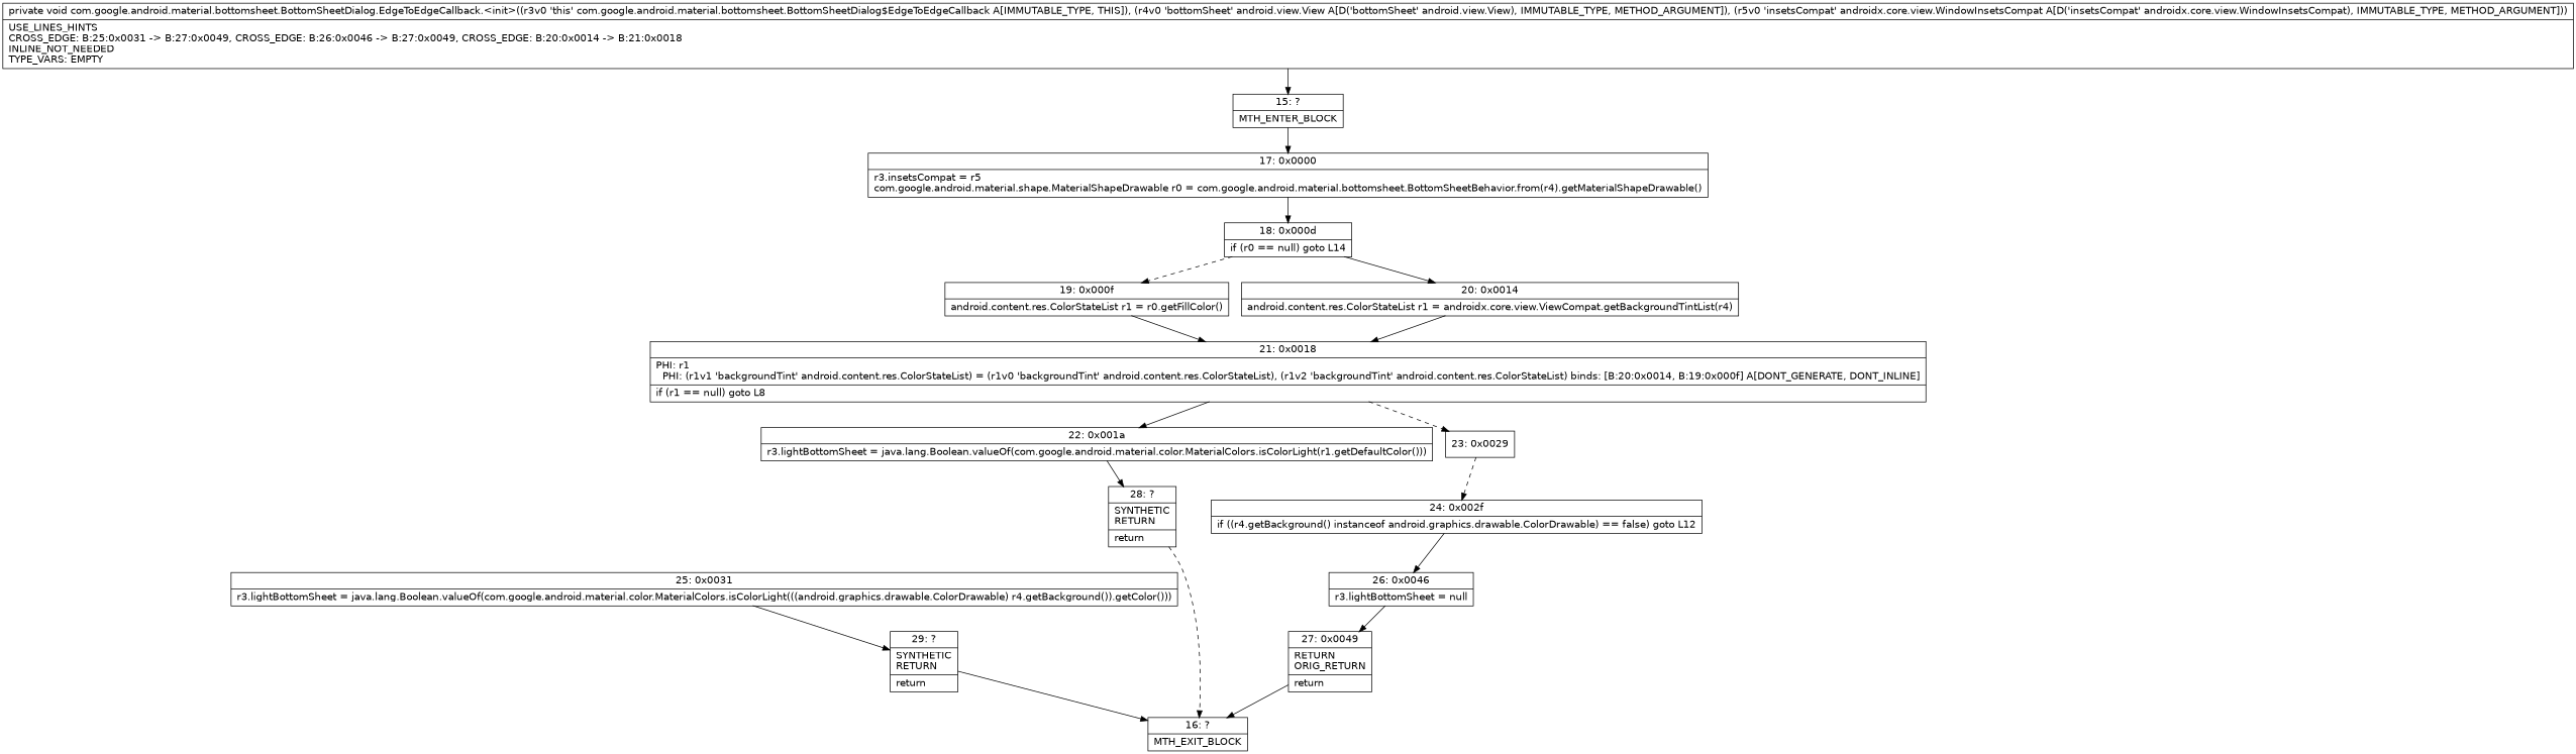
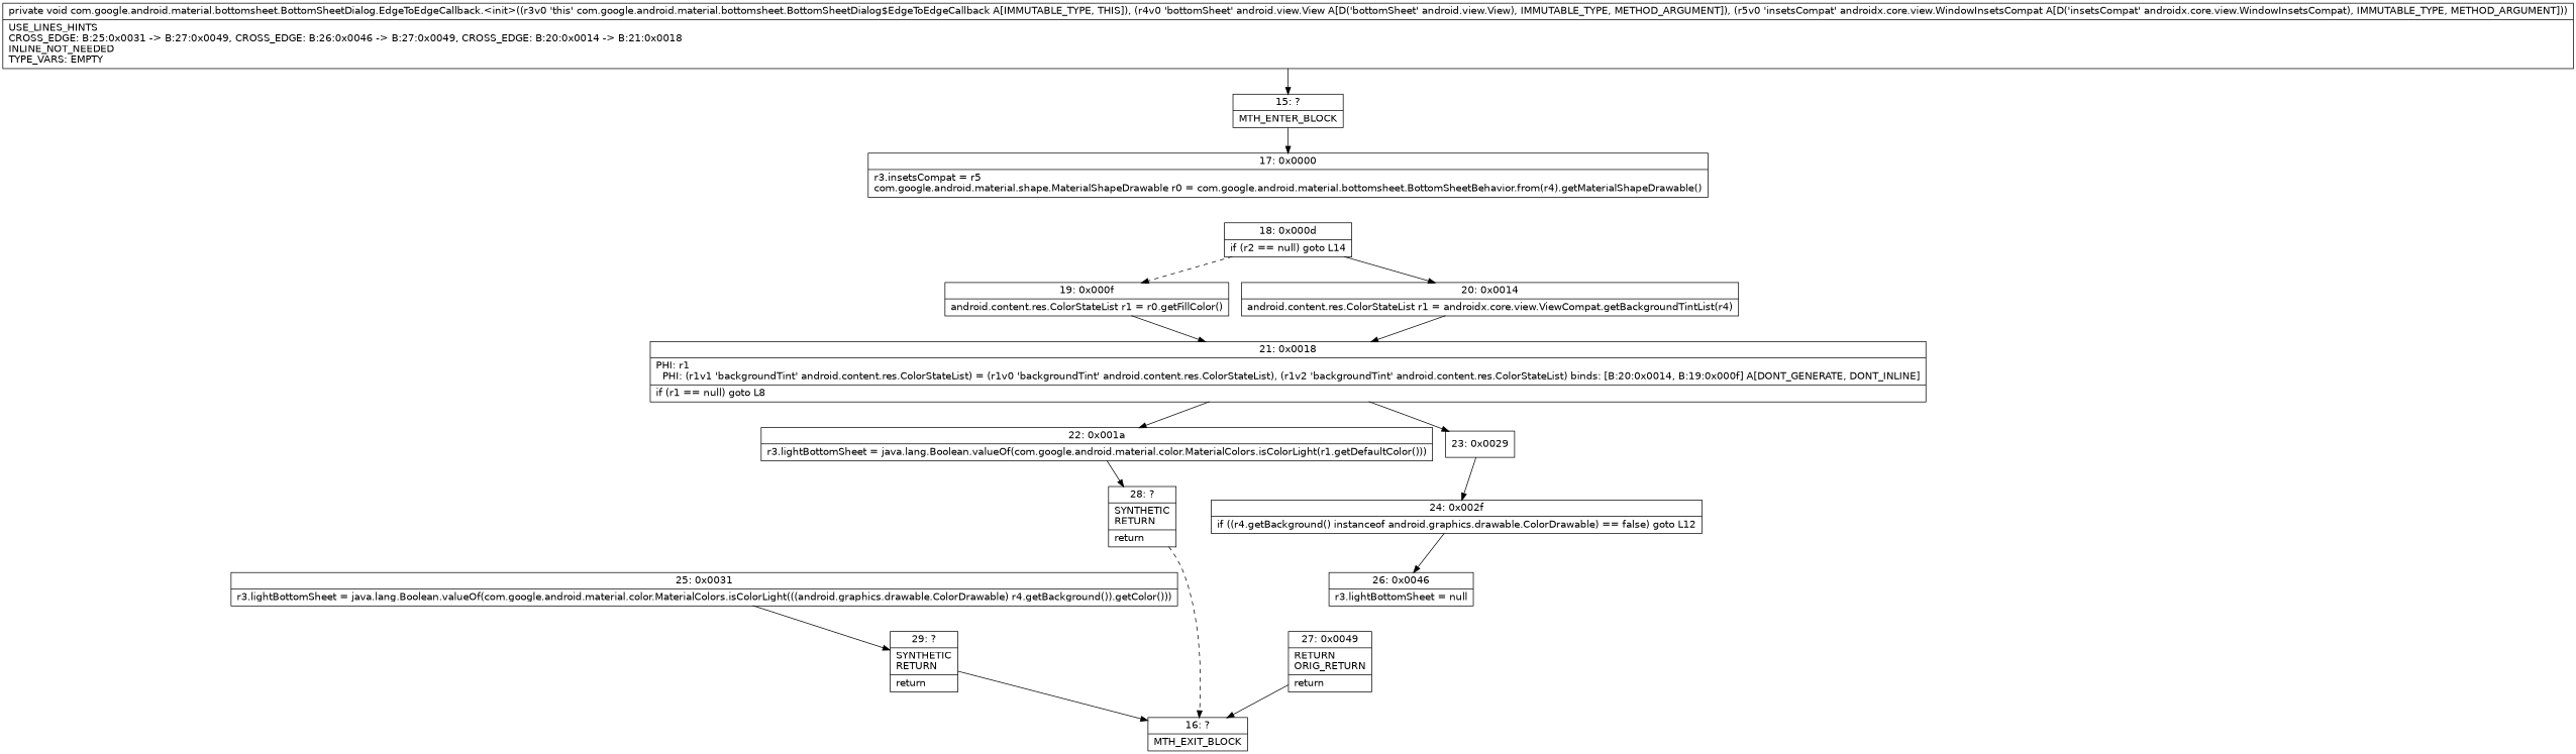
  digraph {
    fontname="DejaVu Sans"
    node [fontname="DejaVu Sans" shape=record]
    edge [fontname="DejaVu Sans"]
    n1 [label="{15\:\ ?|MTH_ENTER_BLOCK\l}"]
    n2 [label="{17\:\ 0x0000|r3.insetsCompat = r5\lcom.google.android.material.shape.MaterialShapeDrawable r0 = com.google.android.material.bottomsheet.BottomSheetBehavior.from(r4).getMaterialShapeDrawable()\l}"]
-   n3 [label="{18\:\ 0x000d|if (r0 == null) goto L14\l}"]
+   n3 [label="{18\:\ 0x000d|if (r2 == null) goto L14\l}"]
    n4 [label="{19\:\ 0x000f|android.content.res.ColorStateList r1 = r0.getFillColor()\l}"]
    n5 [label="{20\:\ 0x0014|android.content.res.ColorStateList r1 = androidx.core.view.ViewCompat.getBackgroundTintList(r4)\l}"]
    n6 [label="{21\:\ 0x0018|PHI: r1 \l  PHI: (r1v1 'backgroundTint' android.content.res.ColorStateList) = (r1v0 'backgroundTint' android.content.res.ColorStateList), (r1v2 'backgroundTint' android.content.res.ColorStateList) binds: [B:20:0x0014, B:19:0x000f] A[DONT_GENERATE, DONT_INLINE]\l|if (r1 == null) goto L8\l}"]
    n7 [label="{22\:\ 0x001a|r3.lightBottomSheet = java.lang.Boolean.valueOf(com.google.android.material.color.MaterialColors.isColorLight(r1.getDefaultColor()))\l}"]
    n8 [label="{23\:\ 0x0029}"]
    n9 [label="{28\:\ ?|SYNTHETIC\lRETURN\l|return\l}"]
    n10 [label="{24\:\ 0x002f|if ((r4.getBackground() instanceof android.graphics.drawable.ColorDrawable) == false) goto L12\l}"]
    n11 [label="{16\:\ ?|MTH_EXIT_BLOCK\l}"]
    n12 [label="{26\:\ 0x0046|r3.lightBottomSheet = null\l}"]
    n13 [label="{25\:\ 0x0031|r3.lightBottomSheet = java.lang.Boolean.valueOf(com.google.android.material.color.MaterialColors.isColorLight(((android.graphics.drawable.ColorDrawable) r4.getBackground()).getColor()))\l}"]
    n14 [label="{29\:\ ?|SYNTHETIC\lRETURN\l|return\l}"]
    n15 [label="{27\:\ 0x0049|RETURN\lORIG_RETURN\l|return\l}"]
    n16 [label="{private void com.google.android.material.bottomsheet.BottomSheetDialog.EdgeToEdgeCallback.\<init\>((r3v0 'this' com.google.android.material.bottomsheet.BottomSheetDialog$EdgeToEdgeCallback A[IMMUTABLE_TYPE, THIS]), (r4v0 'bottomSheet' android.view.View A[D('bottomSheet' android.view.View), IMMUTABLE_TYPE, METHOD_ARGUMENT]), (r5v0 'insetsCompat' androidx.core.view.WindowInsetsCompat A[D('insetsCompat' androidx.core.view.WindowInsetsCompat), IMMUTABLE_TYPE, METHOD_ARGUMENT]))  | USE_LINES_HINTS\lCROSS_EDGE: B:25:0x0031 \-\> B:27:0x0049, CROSS_EDGE: B:26:0x0046 \-\> B:27:0x0049, CROSS_EDGE: B:20:0x0014 \-\> B:21:0x0018\lINLINE_NOT_NEEDED\lTYPE_VARS: EMPTY\l}"]
    n1 -> n2
-   n2 -> n3
    n3 -> n4 [style=dashed]
    n3 -> n5
    n4 -> n6
    n5 -> n6
    n6 -> n7 [style=solid]
-   n6 -> n8 [style=dashed]
+   n6 -> n8
    n7 -> n9
-   n8 -> n10 [style=dashed]
+   n8 -> n10
    n9 -> n11 [style=dashed]
    n10 -> n12
-   n12 -> n15
    n13 -> n14
    n14 -> n11
    n15 -> n11
    n16 -> n1
  }
